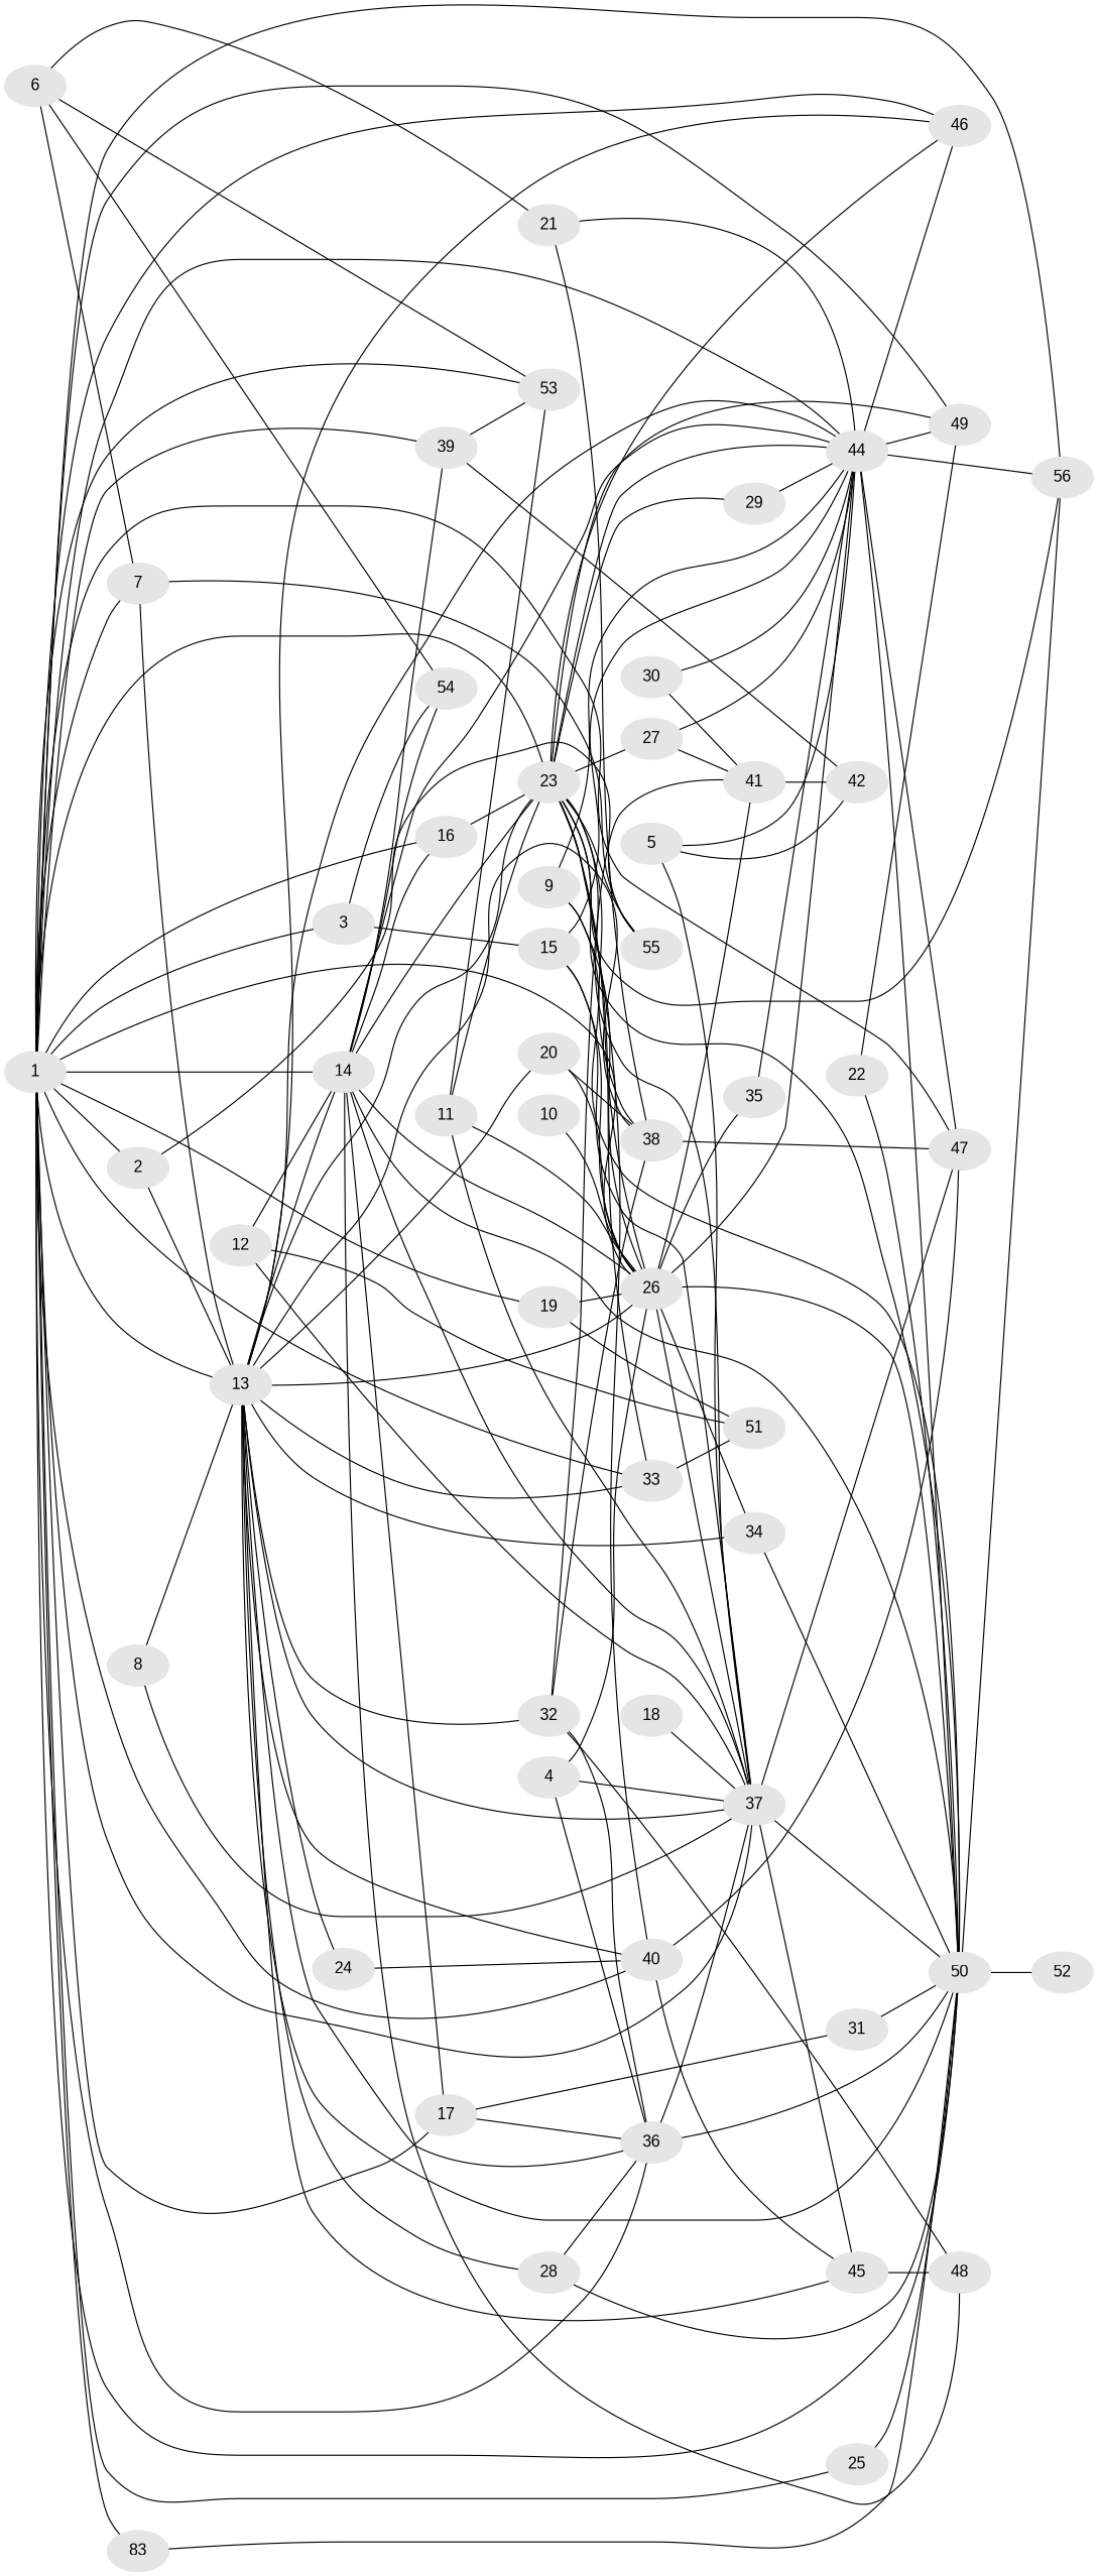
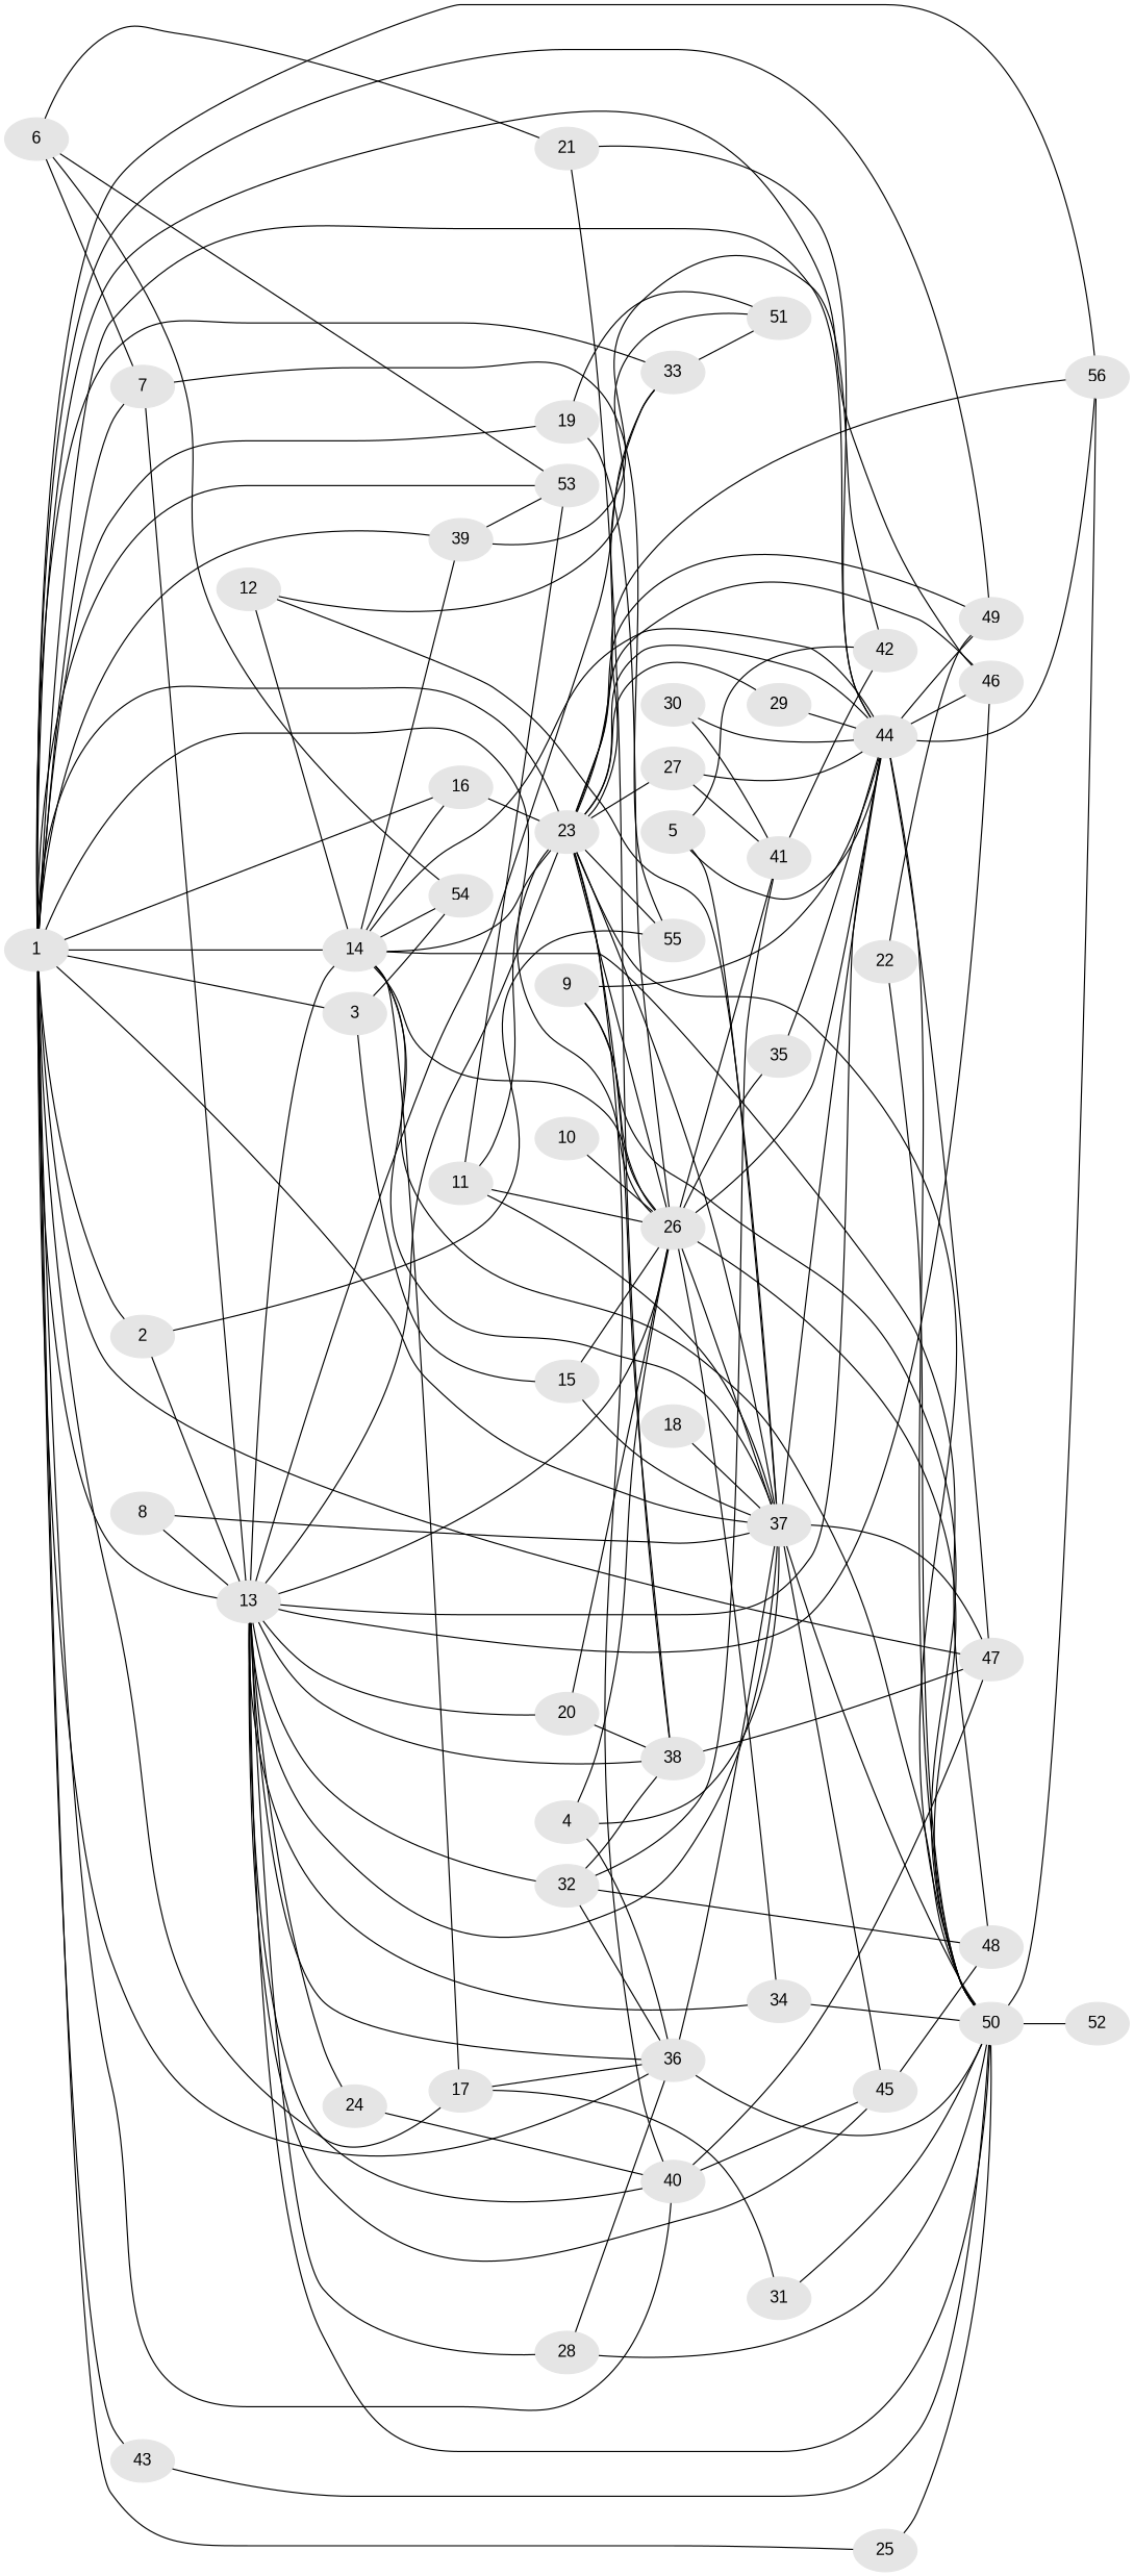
  graph {
    fontname="Liberation Sans"
    rankdir=LR
    node [color=gray90 fontname="Liberation Sans" style=filled]
    edge [fontname="Liberation Sans" weight=1.0]
    1
    2
    3
    7
    13
    14
    16
    17
    19
    23
    25
    26
    33
    36
    37
    39
    40
-   43 [label=83]
+   43
    44
    46
    47
    49
    50
    53
    56
    55
    15
    54
    20
    24
    28
    32
    34
    38
    45
    48
    31
    51
    27
    29
    35
    41
    42
    52
    4
    5
    6
    21
    8
    9
    10
    11
    12
    18
    22
    30
    1 -- 2
    1 -- 3
    1 -- 7
    1 -- 13 [weight=5.0]
    1 -- 14 [weight=3.0]
    1 -- 16
    1 -- 17
    1 -- 19
    1 -- 23 [weight=3.0]
    1 -- 25
    1 -- 26 [weight=2.0]
    1 -- 33
    1 -- 36
    1 -- 37 [weight=3.0]
    1 -- 39
    1 -- 40
    1 -- 43 [weight=2.0]
    1 -- 44 [weight=2.0]
    1 -- 46
    1 -- 47
    1 -- 49
-   1 -- 50 [weight=2.0]
    1 -- 53 [weight=3.0]
    1 -- 56 [weight=2.0]
    2 -- 13
    2 -- 55
    3 -- 15
    3 -- 54
    7 -- 13 [weight=2.0]
    7 -- 55
    13 -- 14 [weight=2.0]
    13 -- 23 [weight=3.0]
    13 -- 26 [weight=4.0]
    13 -- 33
    13 -- 36
    13 -- 37 [weight=3.0]
    13 -- 40 [weight=3.0]
    13 -- 44 [weight=2.0]
    13 -- 46
    13 -- 50 [weight=2.0]
    13 -- 20
    13 -- 24
    13 -- 28
    13 -- 32
    13 -- 34
    13 -- 38
    13 -- 45
    14 -- 16
    14 -- 17
    14 -- 23
    14 -- 26
    14 -- 37 [weight=2.0]
    14 -- 39
    14 -- 44
    14 -- 50
    14 -- 54
    14 -- 48
    16 -- 23
    17 -- 36
    17 -- 31
    19 -- 26
    19 -- 51
    23 -- 26
    23 -- 33
    23 -- 37
    23 -- 40
    23 -- 44 [weight=3.0]
    23 -- 46
    23 -- 49
    23 -- 50
    23 -- 56
    23 -- 55
    23 -- 38
    23 -- 27
    23 -- 29
    25 -- 50 [weight=2.0]
    26 -- 37
    26 -- 44
    26 -- 50
    26 -- 34
    26 -- 35
    26 -- 41
    33 -- 51
    36 -- 37
    36 -- 50
-   15 -- 44
+   37 -- 44
    37 -- 47
    37 -- 50 [weight=2.0]
    37 -- 45
    39 -- 53
    39 -- 42
    40 -- 47
    40 -- 45
    43 -- 50
    44 -- 46
    44 -- 47
    44 -- 49 [weight=2.0]
    44 -- 50
    44 -- 56
    50 -- 56
    50 -- 52
    15 -- 26
    15 -- 37
    20 -- 26
    20 -- 38
    24 -- 40
    28 -- 36
    28 -- 50
    32 -- 36
    32 -- 38
    32 -- 48
    32 -- 41
    34 -- 50
    38 -- 47
    45 -- 48
    31 -- 50
    27 -- 44
    27 -- 41
    29 -- 44
    35 -- 44
    41 -- 42
    4 -- 26
    4 -- 36
    4 -- 37
    5 -- 37
    5 -- 44
    5 -- 42
    6 -- 7
    6 -- 53
    6 -- 54
    6 -- 21
    21 -- 44
    21 -- 38
    8 -- 13
    8 -- 37
    9 -- 26
    9 -- 44
    9 -- 50
    10 -- 26
    11 -- 23
    11 -- 26
    11 -- 37
    11 -- 53
    12 -- 14
    12 -- 37
    12 -- 51
    18 -- 37
    22 -- 49
    22 -- 50
    30 -- 44
    30 -- 41
  }
